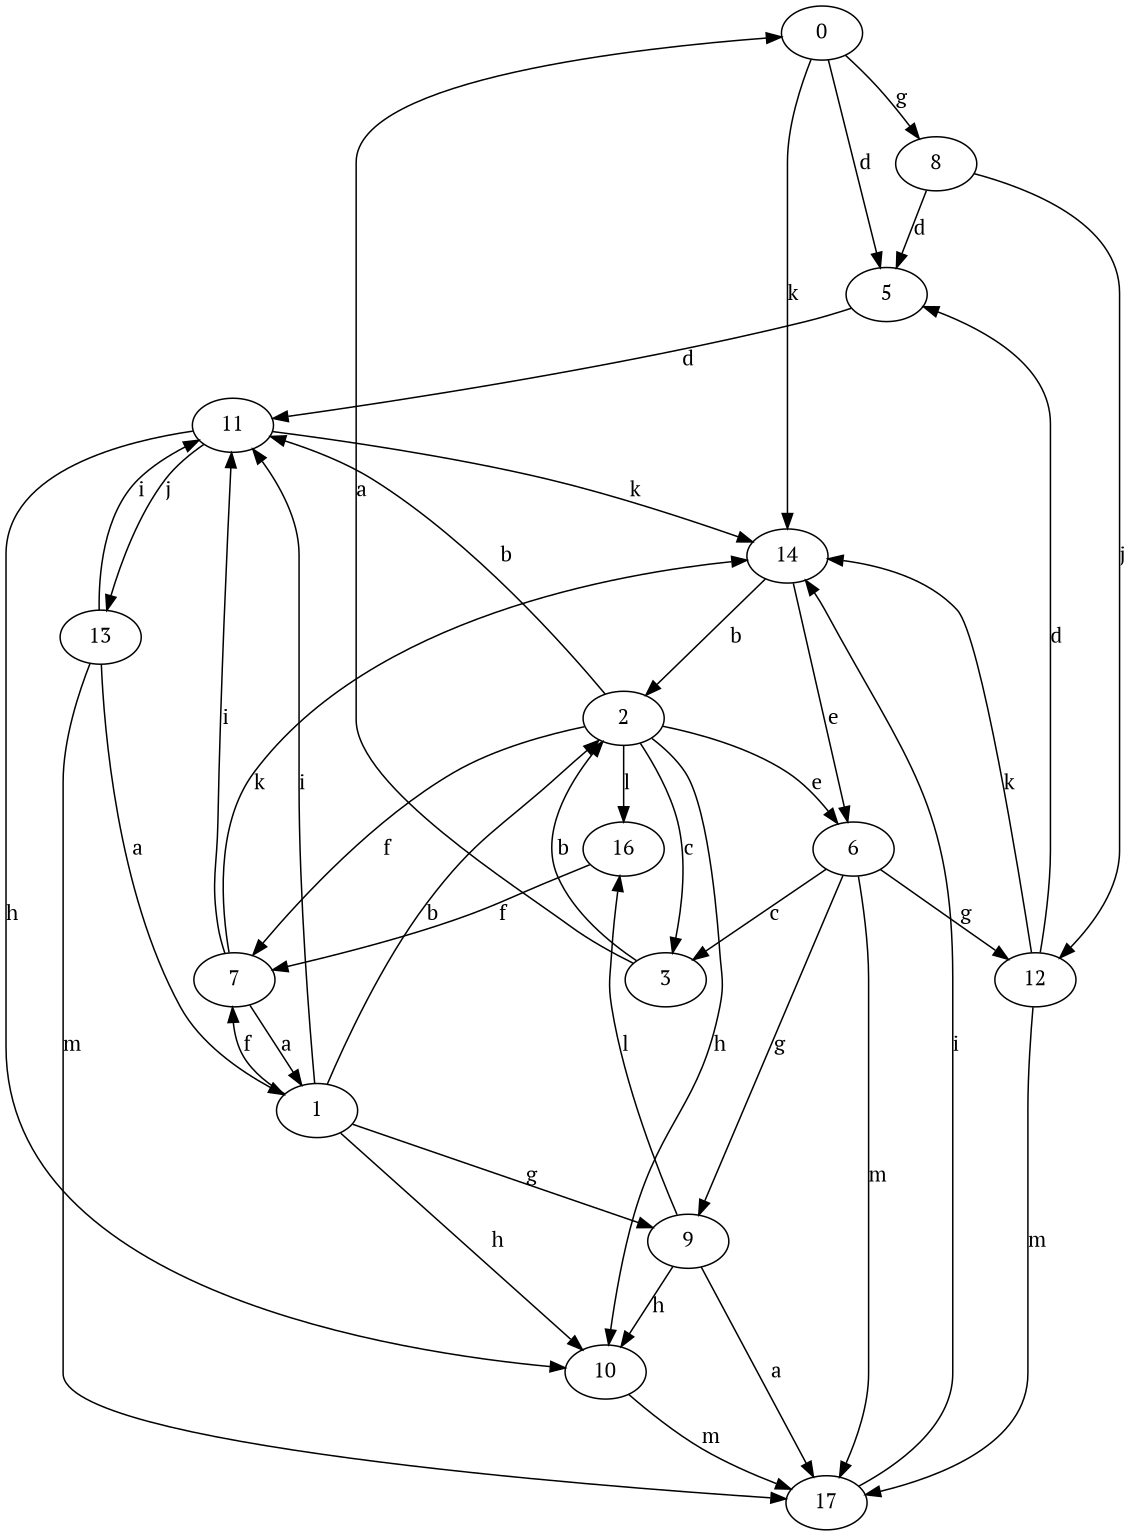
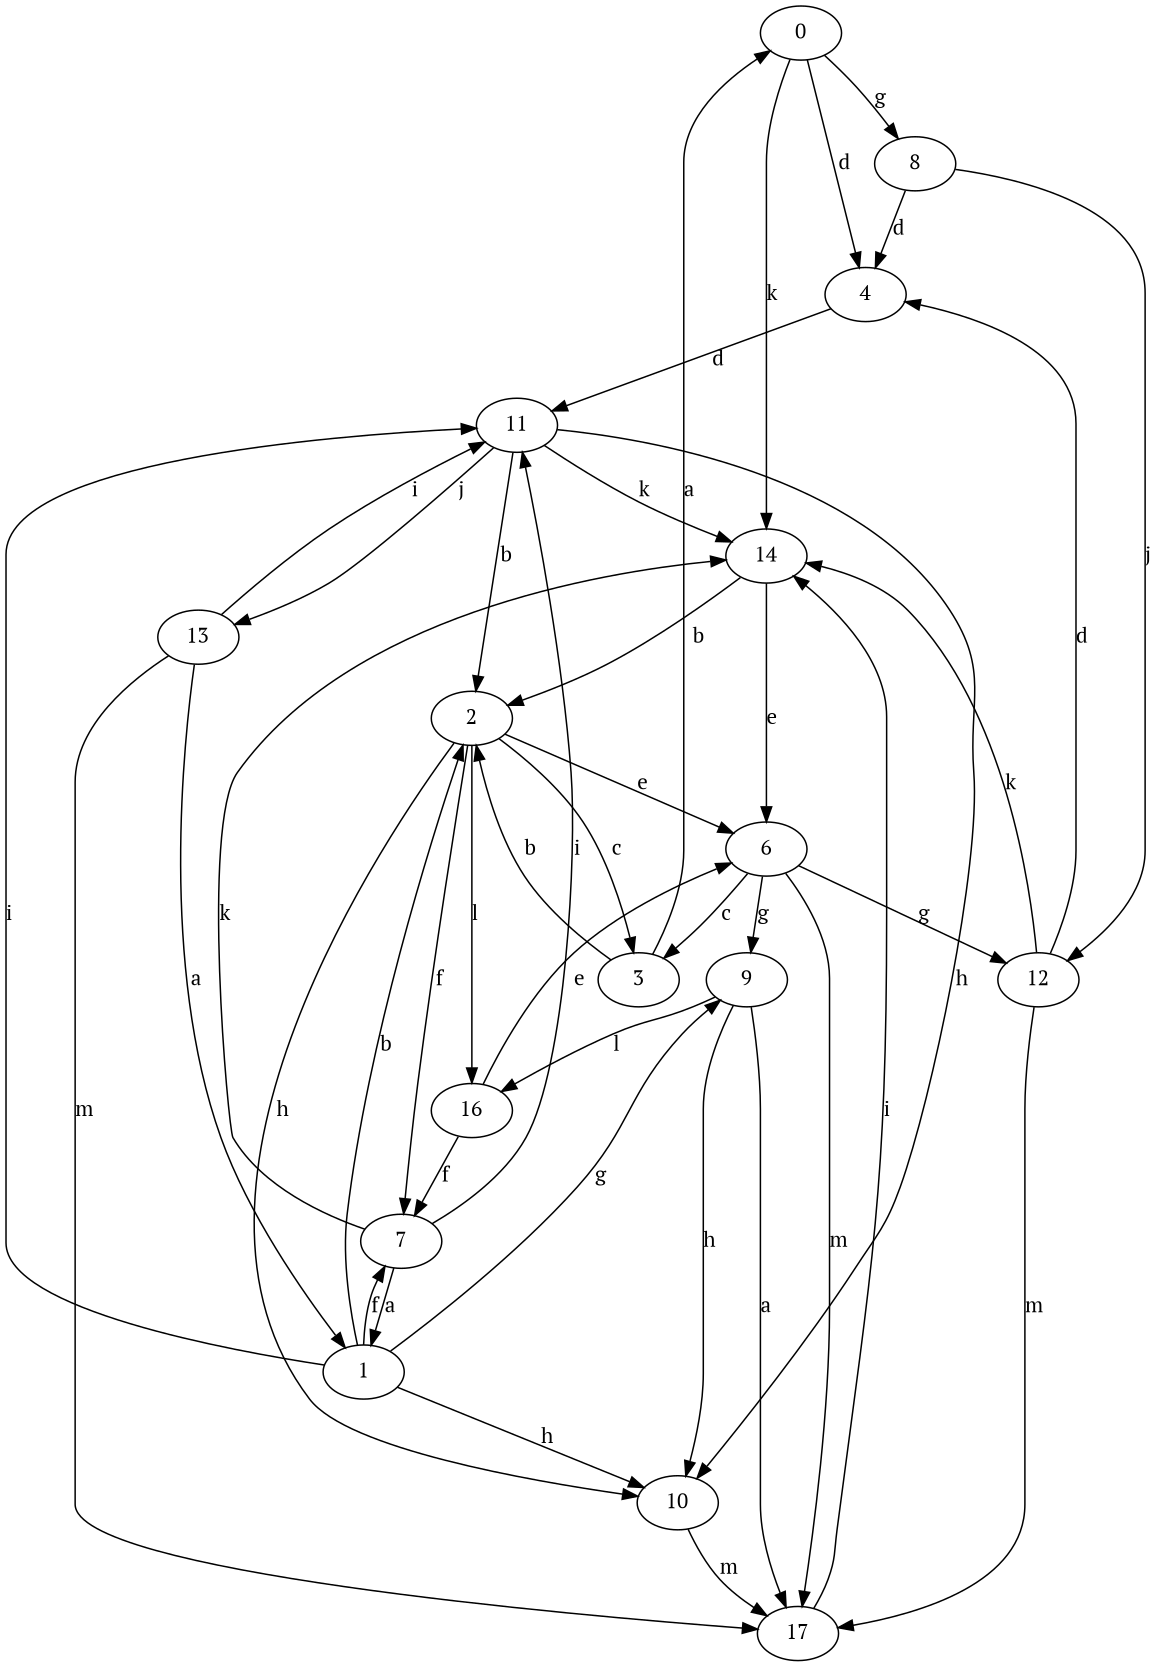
  strict digraph {
    fontname="PT Serif"
    node [fontname="PT Serif"]
    edge [fontname="PT Serif"]
    0
-   4 [label=5]
+   4
    8
    14
    11
    12
    2
    6
    1
    7
    10
    9
    3
    16
    17
    13
    0 -> 4 [label=d]
    0 -> 8 [label=g]
    0 -> 14 [label=k]
    4 -> 11 [label=d]
    8 -> 4 [label=d]
    8 -> 12 [label=j]
    14 -> 2 [label=b]
    14 -> 6 [label=e]
    11 -> 14 [label=k]
-   2 -> 11 [label=b]
+   11 -> 2 [label=b]
    11 -> 10 [label=h]
    11 -> 13 [label=j]
    12 -> 4 [label=d]
    12 -> 14 [label=k]
    12 -> 17 [label=m]
    2 -> 6 [label=e]
    2 -> 7 [label=f]
    2 -> 10 [label=h]
    2 -> 3 [label=c]
    2 -> 16 [label=l]
    6 -> 12 [label=g]
    6 -> 9 [label=g]
    6 -> 3 [label=c]
    6 -> 17 [label=m]
    1 -> 11 [label=i]
    1 -> 2 [label=b]
    1 -> 7 [label=f]
    1 -> 10 [label=h]
    1 -> 9 [label=g]
    7 -> 14 [label=k]
    7 -> 11 [label=i]
    7 -> 1 [label=a]
    10 -> 17 [label=m]
    9 -> 10 [label=h]
    9 -> 16 [label=l]
    9 -> 17 [label=a]
    3 -> 0 [label=a]
    3 -> 2 [label=b]
+   16 -> 6 [label=e]
    16 -> 7 [label=f]
    17 -> 14 [label=i]
    13 -> 11 [label=i]
    13 -> 1 [label=a]
    13 -> 17 [label=m]
  }
